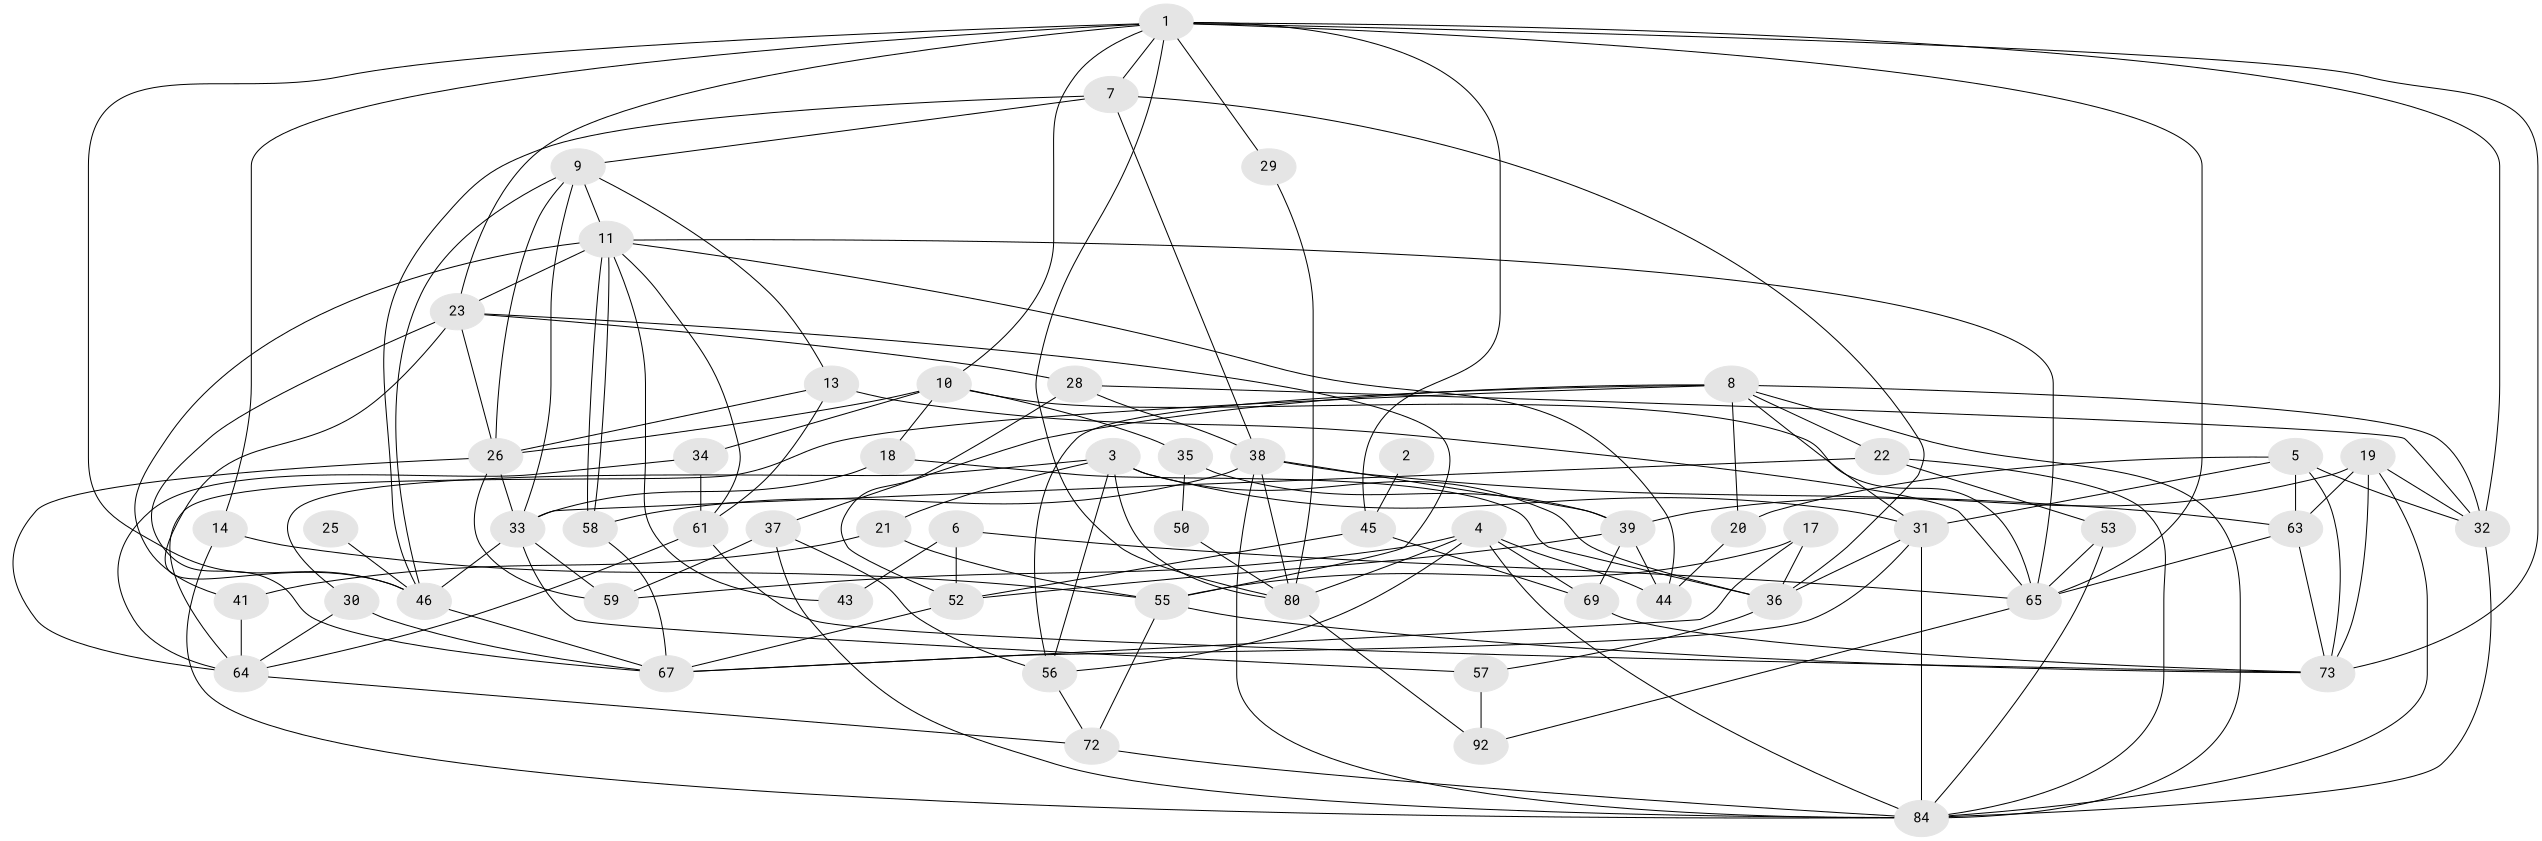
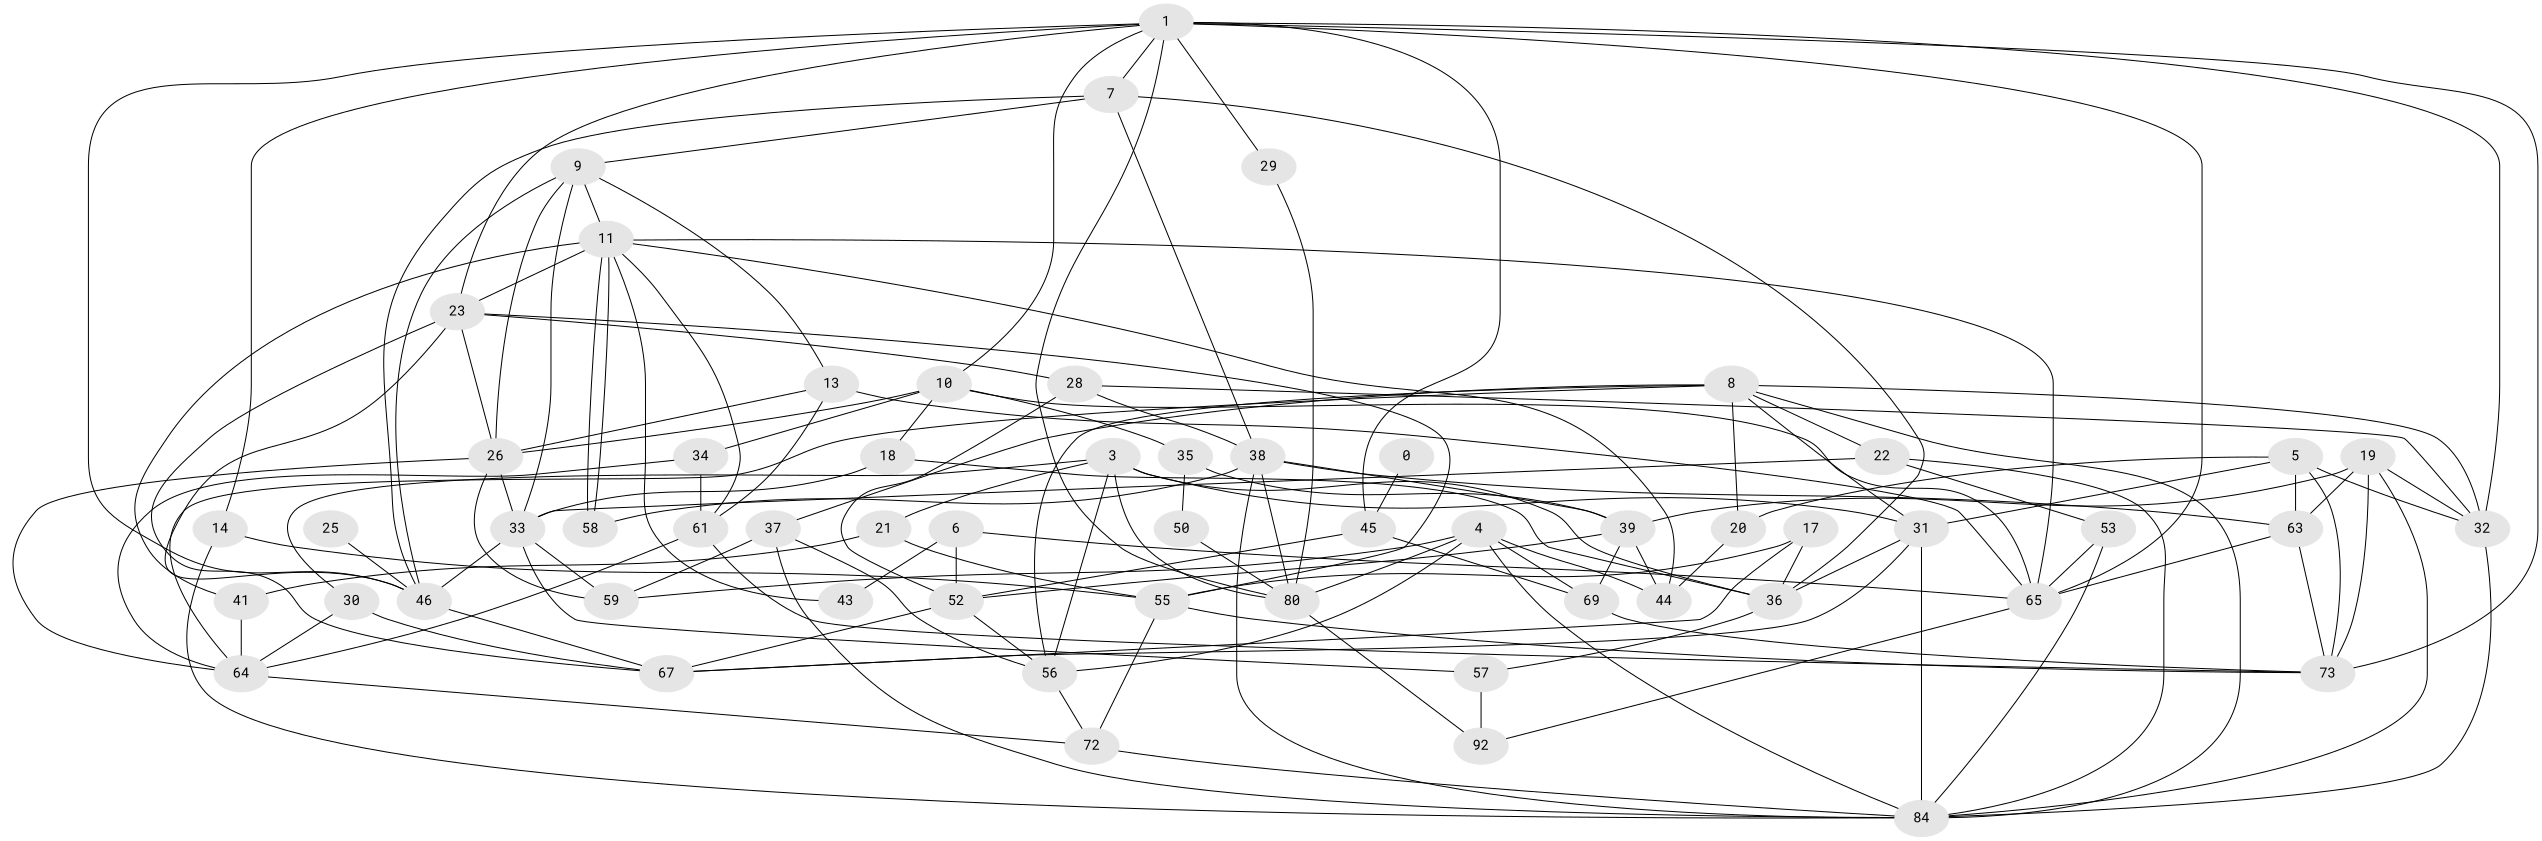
  graph {
    fontname="Roboto Mono"
    node [color=gray90 fontname="Roboto Mono" style=filled]
    edge [fontname="Roboto Mono"]
    1 [super="+12"]
    7 [super="+27"]
    10 [super="+54"]
    14 [super="+49"]
    23 [super="+40"]
    29
    32 [super="+48"]
    45
    46 [super="+66"]
    65 [super="+68"]
    73 [super="+75"]
    80 [super="+91"]
    36 [super="+70"]
    9 [super="+24"]
    38 [super="+47"]
    26
    18
    34
    35
    84 [super="+87"]
    55 [super="+83"]
    67 [super="+88"]
    28
    69
    52 [super="+89"]
    92
-   2
+   2 [label=0]
    3 [super="+42"]
    21
    30
    31 [super="+60"]
    56
    41
    64 [super="+74"]
    57 [super="+90"]
    72
    4 [super="+77"]
    44 [super="+79"]
    59
    5 [super="+15"]
    20
    63 [super="+82"]
    6
    43
    11 [super="+86"]
    13 [super="+16"]
    33 [super="+71"]
    58
    39 [super="+93"]
    8 [super="+81"]
    22
    37 [super="+62"]
    53
    61 [super="+76"]
    50
    17
    19 [super="+94"]
    25
    1 -- 7
    1 -- 10
    1 -- 14
    1 -- 23
    1 -- 29
    1 -- 32
    1 -- 45
    1 -- 46
    1 -- 65
    1 -- 73
    1 -- 80
    7 -- 46
    7 -- 36
    7 -- 9
    7 -- 38
    10 -- 65
    10 -- 26
    10 -- 18
    10 -- 34
    10 -- 35
    14 -- 84
    14 -- 55
    23 -- 46
    23 -- 26
    23 -- 55
    23 -- 67
    23 -- 28
    29 -- 80
    32 -- 84
    45 -- 69
    45 -- 52
    46 -- 67
    65 -- 92
    80 -- 92
    36 -- 57 [weight=2]
    9 -- 46
    9 -- 26
    9 -- 11
    9 -- 13
    9 -- 33
    38 -- 80
    38 -- 84
    38 -- 63
    38 -- 58
    38 -- 39
    26 -- 64
    26 -- 59
    26 -- 33
    18 -- 36
    18 -- 33
    34 -- 64
    34 -- 61
    35 -- 39
    35 -- 50
    55 -- 73
    55 -- 72
    28 -- 32
    28 -- 38
    28 -- 52
    69 -- 73
    52 -- 67
+   52 -- 56
    2 -- 45
    3 -- 80
    3 -- 36
    3 -- 21
    3 -- 30
    3 -- 31
    3 -- 56
    21 -- 55
    21 -- 41
    30 -- 67
    30 -- 64
    31 -- 36
    31 -- 84
    31 -- 67
    56 -- 72
    41 -- 64
    64 -- 72
    57 -- 92
    72 -- 84
    4 -- 80
    4 -- 84
    4 -- 69
    4 -- 56
    4 -- 44
    4 -- 59
    5 -- 32
    5 -- 73 [weight=2]
    5 -- 31
    5 -- 20
    5 -- 63
    20 -- 44
    63 -- 65
    63 -- 73
    6 -- 65
    6 -- 52
    6 -- 43
    11 -- 23
    11 -- 65
    11 -- 41
    11 -- 44
    11 -- 43
    11 -- 58
    11 -- 58
    11 -- 61
    13 -- 65
    13 -- 26
    13 -- 61
    33 -- 46
    33 -- 57
    33 -- 59
-   58 -- 67
    39 -- 69
    39 -- 52
    39 -- 44
    8 -- 32
    8 -- 84
    8 -- 31
    8 -- 56
    8 -- 64
    8 -- 20
    8 -- 22
    8 -- 37
    22 -- 84
    22 -- 33
    22 -- 53
    37 -- 84
    37 -- 56
    37 -- 59
    53 -- 65
    53 -- 84
    61 -- 73
    61 -- 64
    50 -- 80
    17 -- 36
    17 -- 55
    17 -- 67
    19 -- 32
    19 -- 73
    19 -- 84
    19 -- 63
    19 -- 39
    25 -- 46 [weight=2]
  }
